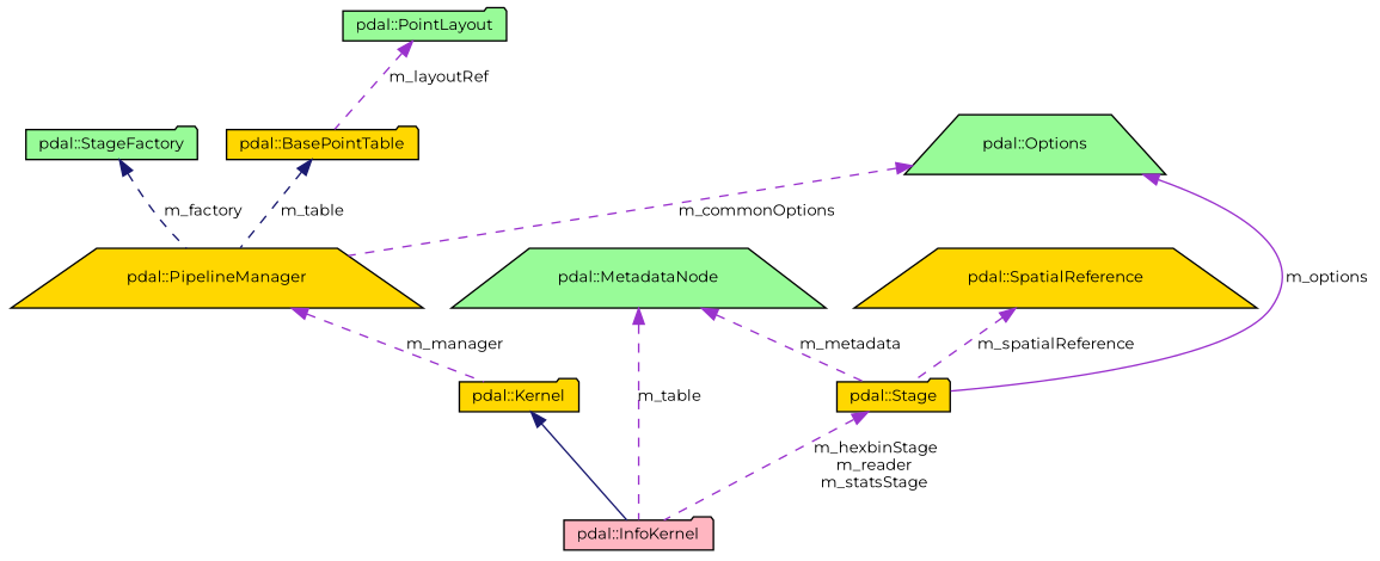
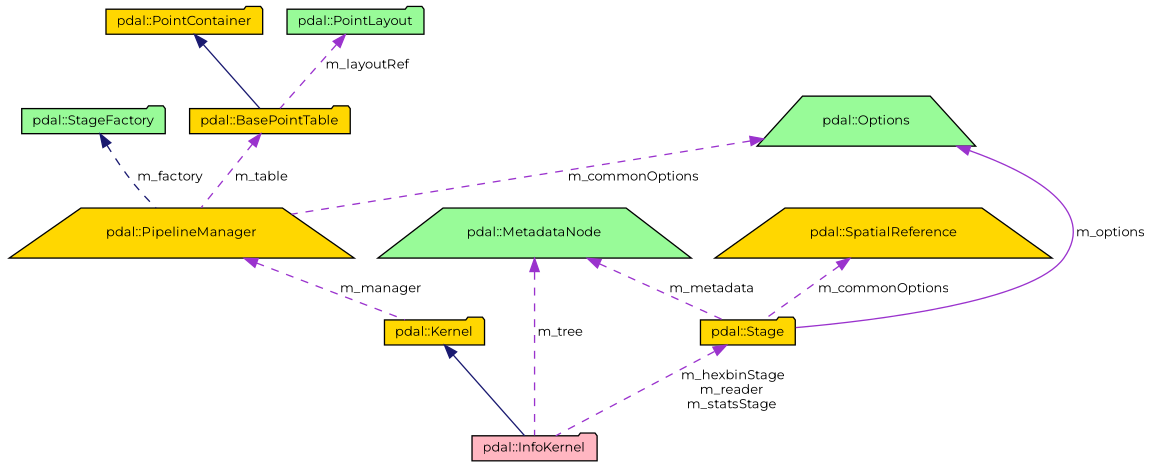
  digraph {
    fontname=Montserrat
    node [color=black fillcolor=gold fontname=Montserrat fontsize=10 shape=folder style=filled]
    edge [color=darkorchid3 dir=back fontname=Montserrat fontsize=10 labelfontname=Helvetica labelfontsize=10 style=dashed]
    n1 [fillcolor=lightpink fontcolor=black height=0.2 label="pdal::InfoKernel" width=0.4]
    n2 [height=0.2 label="pdal::Kernel" width=0.4]
    n3 [height=0.2 label="pdal::PipelineManager" shape=trapezium width=0.4]
    n4 [fillcolor=palegreen height=0.2 label="pdal::StageFactory" width=0.4]
    n5 [fillcolor=palegreen height=0.2 label="pdal::Options" shape=trapezium width=0.4]
    n6 [height=0.2 label="pdal::Stage" width=0.4]
    n7 [height=0.2 label="pdal::BasePointTable" width=0.4]
+   n8 [height=0.2 label="pdal::PointContainer" width=0.4]
    n9 [fillcolor=palegreen height=0.2 label="pdal::PointLayout" width=0.4]
    n10 [fillcolor=palegreen height=0.2 label="pdal::MetadataNode" shape=trapezium width=0.4]
    n11 [height=0.2 label="pdal::SpatialReference" shape=trapezium width=0.4]
    n2 -> n1 [color=midnightblue style=solid]
    n3 -> n2 [label=" m_manager"]
    n4 -> n3 [color=midnightblue label=" m_factory"]
    n5 -> n3 [label=" m_commonOptions"]
    n5 -> n6 [label=" m_options" style=solid]
    n6 -> n1 [label=" m_hexbinStage\nm_reader\nm_statsStage"]
-   n7 -> n3 [color=midnightblue label=" m_table"]
+   n7 -> n3 [label=" m_table"]
+   n8 -> n7 [color=midnightblue style=solid]
    n9 -> n7 [label=" m_layoutRef"]
-   n10 -> n1 [label=" m_table"]
+   n10 -> n1 [label=" m_tree"]
    n10 -> n6 [label=" m_metadata"]
-   n11 -> n6 [label=" m_spatialReference"]
+   n11 -> n6 [label=" m_commonOptions"]
  }
